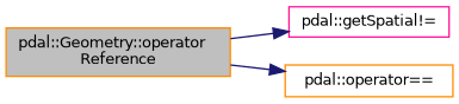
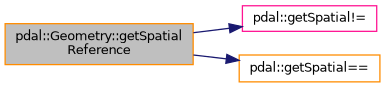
  digraph {
    rankdir=LR
    node [color=darkorange fillcolor=white fontname=Helvetica fontsize=10 shape=record style=filled]
    edge [color=midnightblue fontname=Helvetica fontsize=10 labelfontname=Helvetica labelfontsize=10 style=solid]
-   n1 [fillcolor=grey75 fontcolor=black height=0.2 label="pdal::Geometry::operator\lReference" width=0.4]
+   n1 [fillcolor=grey75 fontcolor=black height=0.2 label="pdal::Geometry::getSpatial\lReference" width=0.4]
    n2 [color=deeppink height=0.2 label="pdal::getSpatial!=" width=0.4]
-   n3 [height=0.2 label="pdal::operator==" width=0.4]
+   n3 [height=0.2 label="pdal::getSpatial==" width=0.4]
    n1 -> n2
    n1 -> n3
  }
